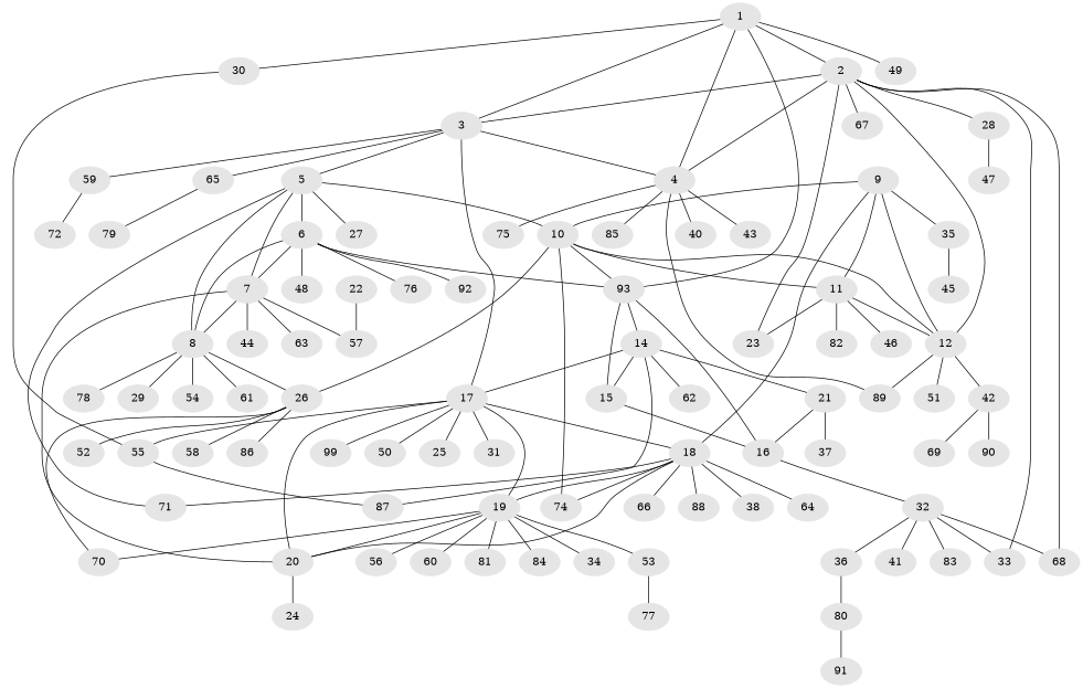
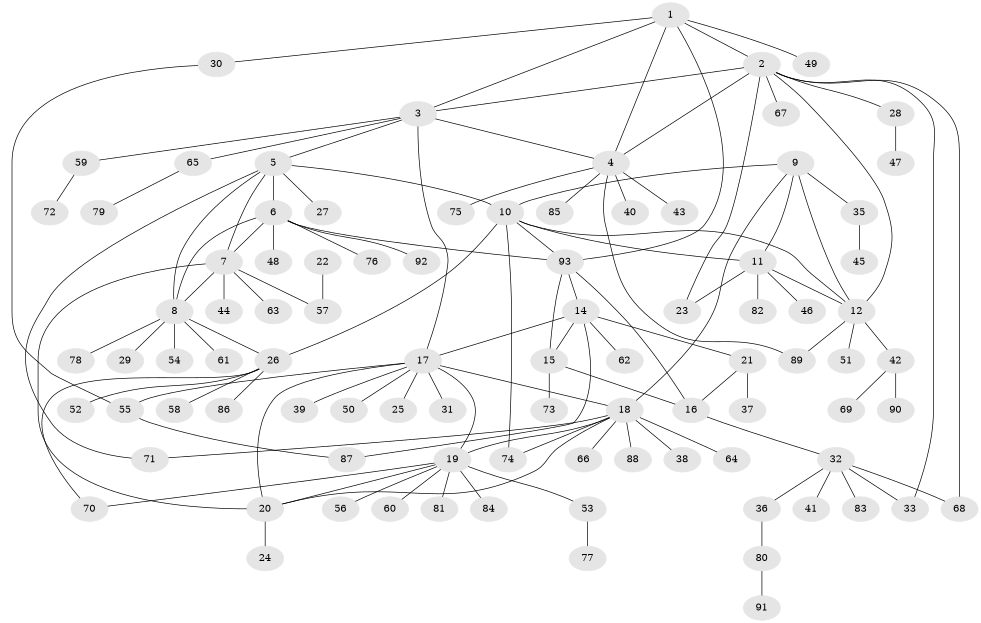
  graph {
    node [color=gray90 style=filled]
    1
    2
    3
    4
    n5 [label=93]
    30
    49
    12
    23
    28
    33
    67
    68
    5
    17
    59
    65
    40
    43
    75
    85
    89
    14
    15
    16
    55
    42
    51
    47
    6
    7
    8
    10
    27
    71
    20
    18
    19
    25
    31
-   39 [label=99]
+   39
    50
    72
    79
    48
    76
    92
    44
    57
    63
    26
    29
    54
    61
    78
    11
    74
    24
    70
    52
    58
    86
    9
    35
    46
    82
    38
    64
    66
    88
    22
    45
    69
    90
    21
    62
    87
+   73
    32
    37
    36
    41
    83
-   34
    53
    56
    60
    81
    84
    77
    80
    91
    1 -- 2
    1 -- 3
    1 -- 4
    1 -- n5
    1 -- 30
    1 -- 49
    2 -- 3
    2 -- 4
    2 -- 12
    2 -- 23
    2 -- 28
    2 -- 33
    2 -- 67
    2 -- 68
    3 -- 4
    3 -- 5
    3 -- 17
    3 -- 59
    3 -- 65
    4 -- 40
    4 -- 43
    4 -- 75
    4 -- 85
    4 -- 89
    n5 -- 14
    n5 -- 15
    n5 -- 16
    30 -- 55
    12 -- 89
    12 -- 42
    12 -- 51
    28 -- 47
    5 -- 6
    5 -- 7
    5 -- 8
    5 -- 10
    5 -- 27
    5 -- 71
    17 -- 55
    17 -- 20
    17 -- 18
    17 -- 19
    17 -- 25
    17 -- 31
    17 -- 39
    17 -- 50
    59 -- 72
    65 -- 79
    14 -- 17
    14 -- 15
    14 -- 21
    14 -- 62
    14 -- 87
    15 -- 16
+   15 -- 73
    16 -- 32
    55 -- 87
    42 -- 69
    42 -- 90
    6 -- n5
    6 -- 7
    6 -- 8
    6 -- 48
    6 -- 76
    6 -- 92
    7 -- 8
    7 -- 20
    7 -- 44
    7 -- 57
    7 -- 63
    8 -- 26
    8 -- 29
    8 -- 54
    8 -- 61
    8 -- 78
    10 -- n5
    10 -- 12
    10 -- 26
    10 -- 11
    10 -- 74
    20 -- 24
    18 -- 71
    18 -- 20
    18 -- 19
    18 -- 74
    18 -- 38
    18 -- 64
    18 -- 66
    18 -- 88
    19 -- 20
    19 -- 70
-   19 -- 34
    19 -- 53
    19 -- 56
    19 -- 60
    19 -- 81
    19 -- 84
    26 -- 70
    26 -- 52
    26 -- 58
    26 -- 86
    11 -- 12
    11 -- 23
    11 -- 46
    11 -- 82
    9 -- 12
    9 -- 10
    9 -- 18
    9 -- 11
    9 -- 35
    35 -- 45
    22 -- 57
    21 -- 16
    21 -- 37
    32 -- 33
    32 -- 68
    32 -- 36
    32 -- 41
    32 -- 83
    36 -- 80
    53 -- 77
    80 -- 91
  }
